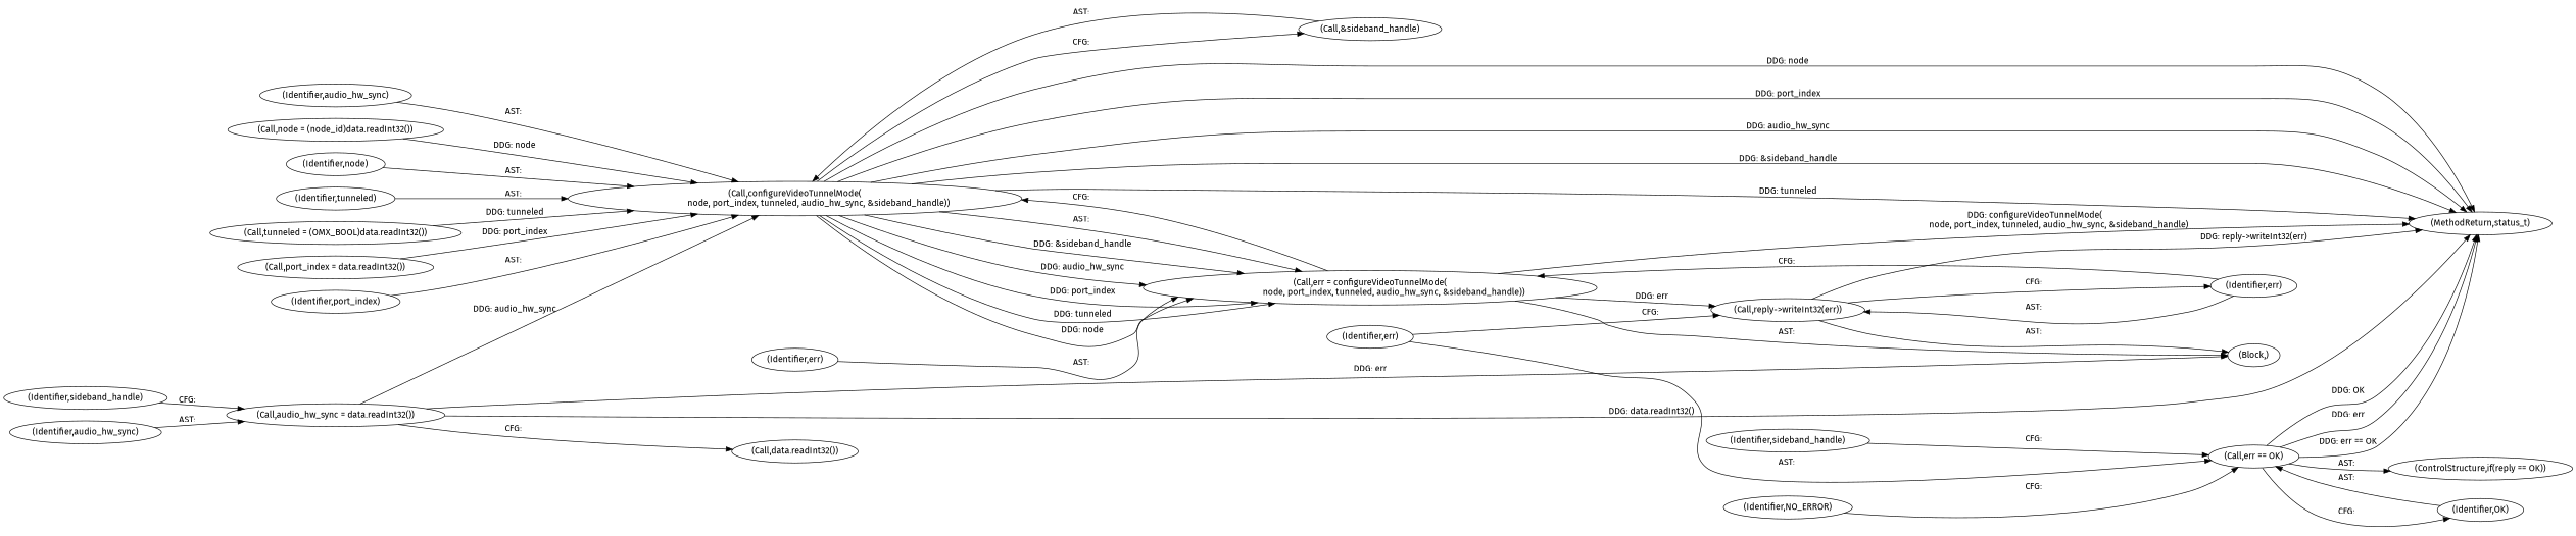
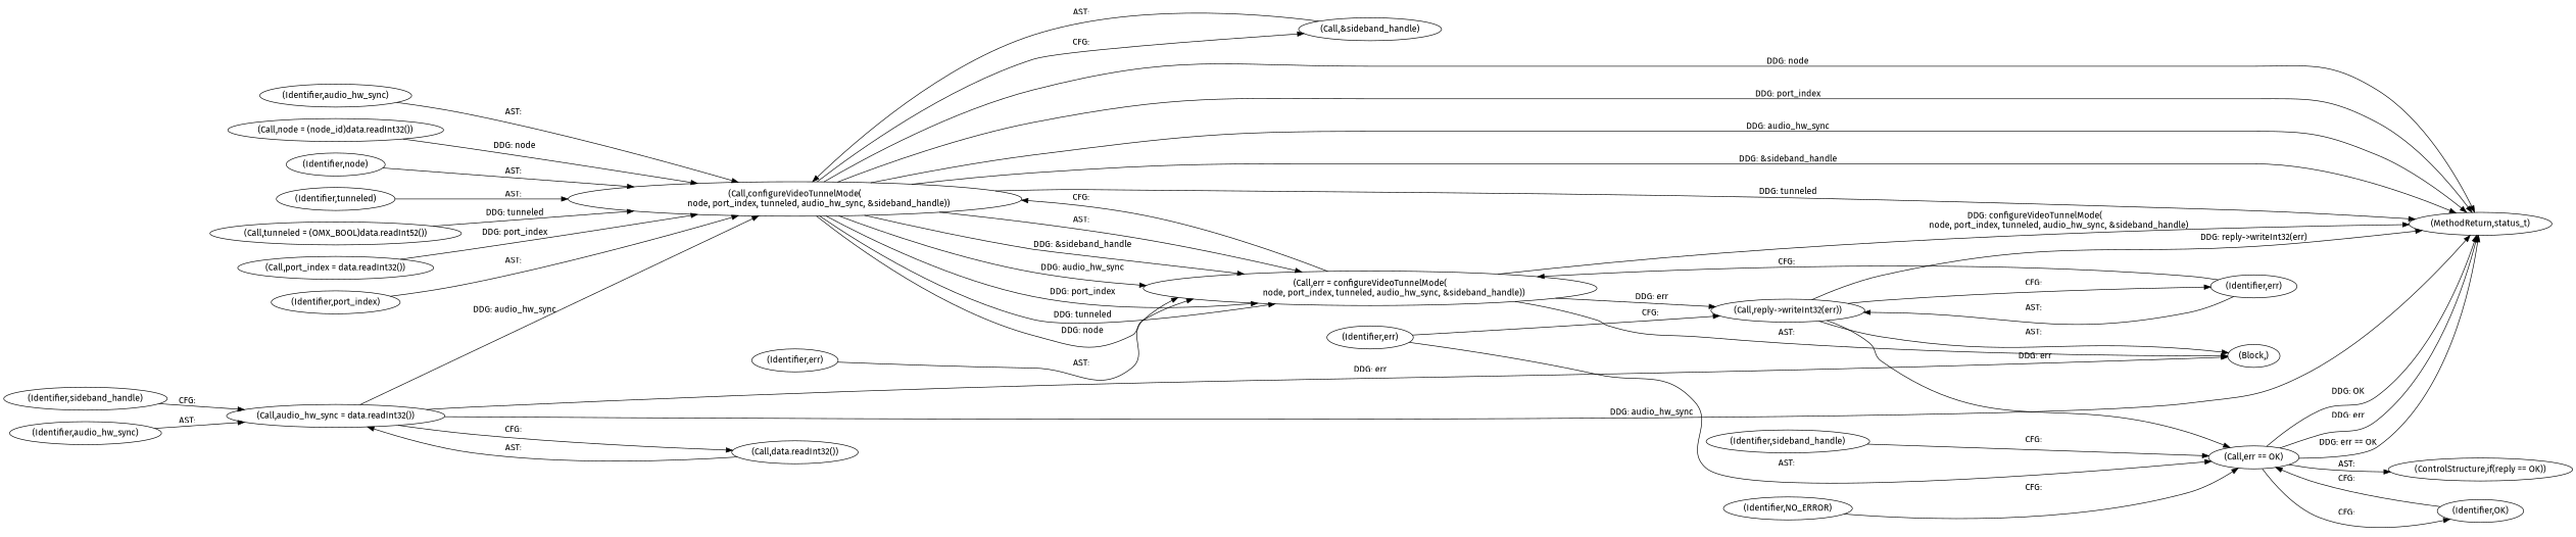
  digraph {
    fontname="Fira Sans"
    rankdir=LR
    node [fontname="Fira Sans"]
    edge [fontname="Fira Sans"]
    n1 [label="(Call,audio_hw_sync = data.readInt32())"]
    n2 [label="(Call,configureVideoTunnelMode(\n                    node, port_index, tunneled, audio_hw_sync, &sideband_handle))"]
    n3 [label="(Call,data.readInt32())"]
    n4 [label="(MethodReturn,status_t)"]
    n5 [label="(Block,)"]
    n6 [label="(Call,err = configureVideoTunnelMode(\n                    node, port_index, tunneled, audio_hw_sync, &sideband_handle))"]
    n7 [label="(Call,&sideband_handle)"]
    n8 [label="(Call,reply->writeInt32(err))"]
    n9 [label="(Call,err == OK)"]
    n10 [label="(Identifier,err)"]
    n11 [label="(Identifier,OK)"]
    n12 [label="(ControlStructure,if(reply == OK))"]
    n13 [label="(Identifier,node)"]
    n14 [label="(Identifier,NO_ERROR)"]
    n15 [label="(Identifier,err)"]
    n16 [label="(Identifier,sideband_handle)"]
    n17 [label="(Identifier,tunneled)"]
    n18 [label="(Identifier,sideband_handle)"]
-   n19 [label="(Call,tunneled = (OMX_BOOL)data.readInt32())"]
+   n19 [label="(Call,tunneled = (OMX_BOOL)data.readInt52())"]
    n20 [label="(Call,port_index = data.readInt32())"]
    n21 [label="(Identifier,err)"]
    n22 [label="(Identifier,port_index)"]
    n23 [label="(Identifier,audio_hw_sync)"]
    n24 [label="(Call,node = (node_id)data.readInt32())"]
    n25 [label="(Identifier,audio_hw_sync)"]
    n1 -> n2 [label="DDG: audio_hw_sync"]
    n1 -> n3 [label="CFG: "]
-   n1 -> n4 [label="DDG: data.readInt32()"]
+   n1 -> n4 [label="DDG: audio_hw_sync"]
    n1 -> n5 [label="DDG: err"]
    n2 -> n4 [label="DDG: node"]
    n2 -> n4 [label="DDG: port_index"]
    n2 -> n4 [label="DDG: audio_hw_sync"]
    n2 -> n4 [label="DDG: &sideband_handle"]
    n2 -> n4 [label="DDG: tunneled"]
    n2 -> n6 [label="AST: "]
    n2 -> n6 [label="DDG: &sideband_handle"]
    n2 -> n6 [label="DDG: audio_hw_sync"]
    n2 -> n6 [label="DDG: port_index"]
    n2 -> n6 [label="DDG: tunneled"]
    n2 -> n6 [label="DDG: node"]
    n2 -> n7 [label="CFG: "]
+   n3 -> n1 [label="AST: "]
    n6 -> n2 [label="CFG: "]
    n6 -> n4 [label="DDG: configureVideoTunnelMode(\n                    node, port_index, tunneled, audio_hw_sync, &sideband_handle)"]
    n6 -> n5 [label="AST: "]
    n6 -> n8 [label="DDG: err"]
    n7 -> n2 [label="AST: "]
    n8 -> n4 [label="DDG: reply->writeInt32(err)"]
    n8 -> n5 [label="AST: "]
+   n8 -> n9 [label="DDG: err"]
    n8 -> n10 [label="CFG: "]
    n9 -> n4 [label="DDG: err"]
    n9 -> n4 [label="DDG: err == OK"]
    n9 -> n4 [label="DDG: OK"]
    n9 -> n11 [label="CFG: "]
    n9 -> n12 [label="AST: "]
    n10 -> n6 [label="CFG: "]
    n10 -> n8 [label="AST: "]
-   n11 -> n9 [label="AST: "]
+   n11 -> n9 [label="CFG: "]
    n13 -> n2 [label="AST: "]
    n14 -> n9 [label="CFG: "]
    n15 -> n6 [label="AST: "]
    n16 -> n1 [label="CFG: "]
    n17 -> n2 [label="AST: "]
    n18 -> n9 [label="CFG: "]
    n19 -> n2 [label="DDG: tunneled"]
    n20 -> n2 [label="DDG: port_index"]
    n21 -> n8 [label="CFG: "]
    n21 -> n9 [label="AST: "]
    n22 -> n2 [label="AST: "]
    n23 -> n2 [label="AST: "]
    n24 -> n2 [label="DDG: node"]
    n25 -> n1 [label="AST: "]
  }
